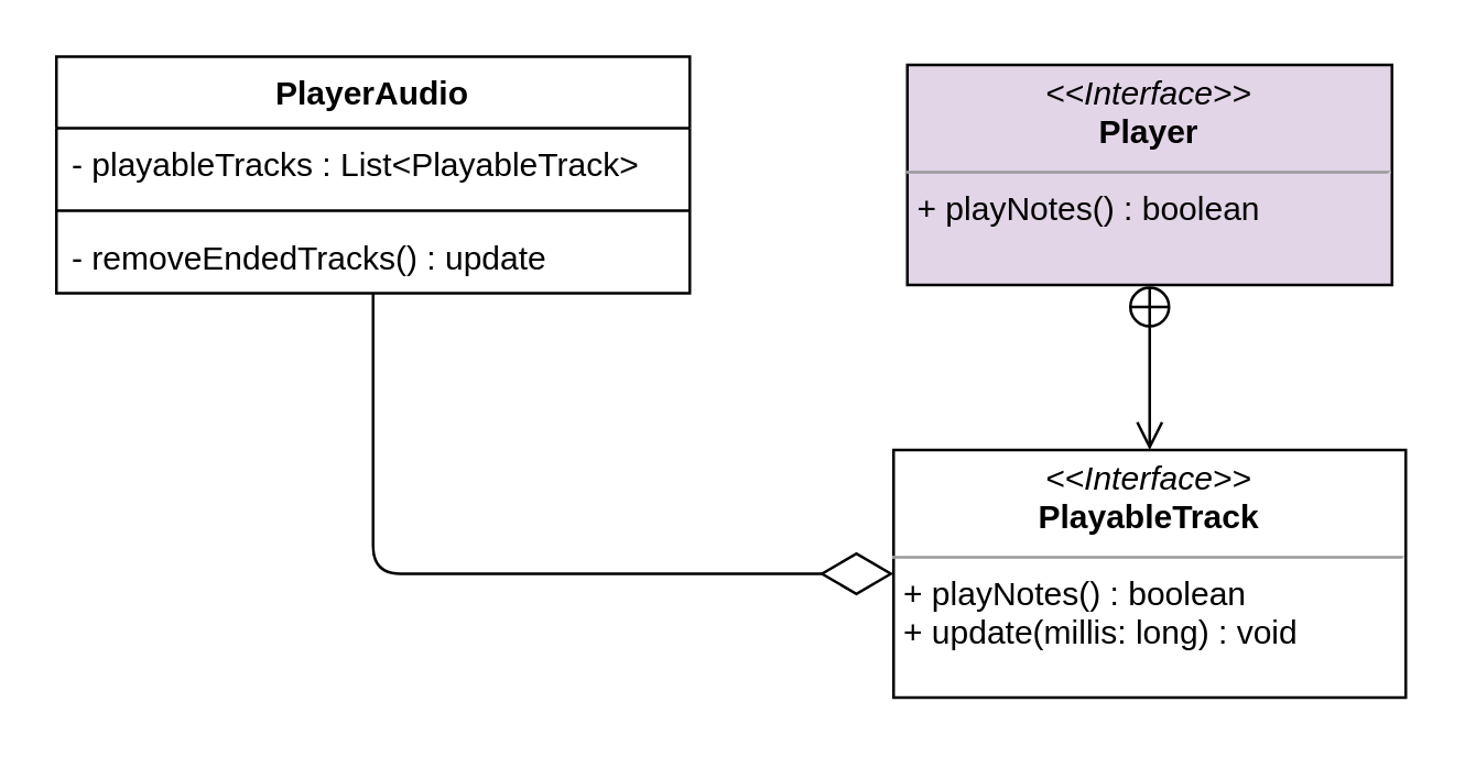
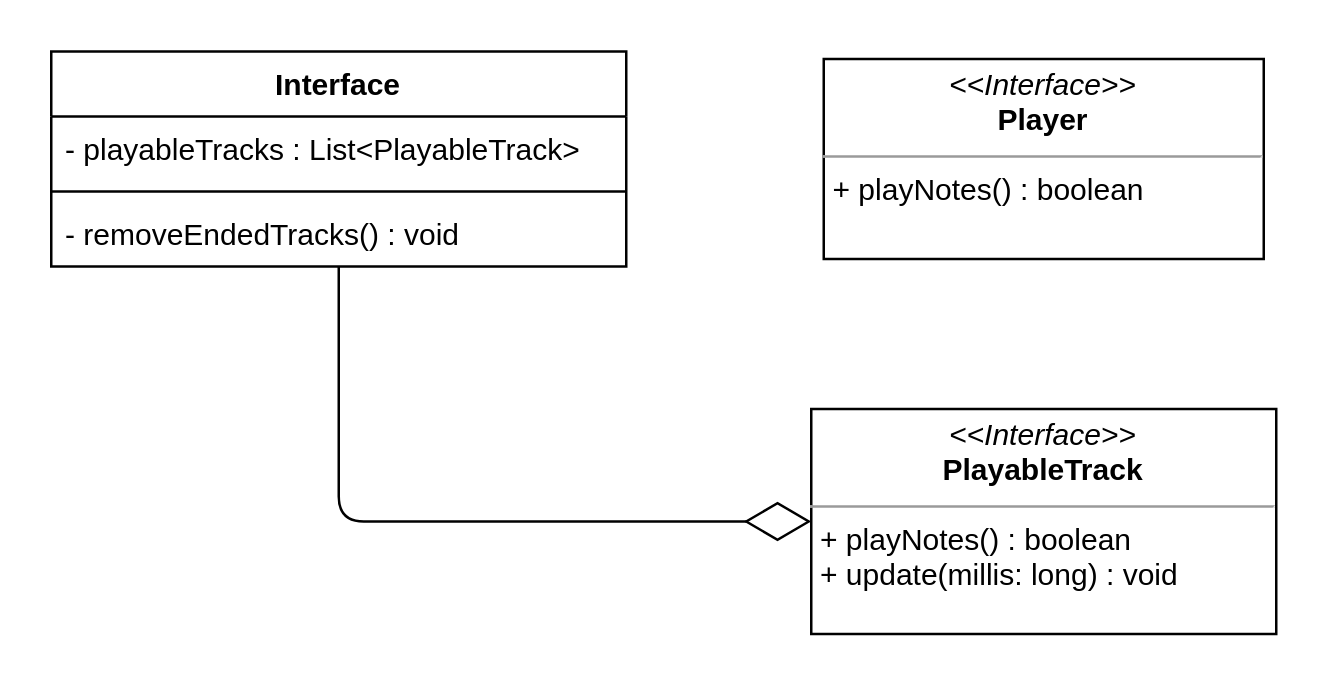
  <mxCell id="0" />
  <mxCell id="1" parent="0" />
  <mxCell id="2" value="&lt;p style=&quot;margin: 0px ; margin-top: 4px ; text-align: center&quot;&gt;&lt;i&gt;&amp;lt;&amp;lt;Interface&amp;gt;&amp;gt;&lt;/i&gt;&lt;br&gt;&lt;b&gt;PlayableTrack&lt;/b&gt;&lt;/p&gt;&lt;hr size=&quot;1&quot;&gt;&lt;p style=&quot;margin: 0px ; margin-left: 4px&quot;&gt;+ playNotes() : boolean&lt;/p&gt;&lt;p style=&quot;margin: 0px ; margin-left: 4px&quot;&gt;+ update(millis: long) : void&lt;/p&gt;" style="verticalAlign=top;align=left;overflow=fill;fontSize=12;fontFamily=Helvetica;html=1;" vertex="1" parent="1"><mxGeometry x="324" y="163" width="186" height="90" as="geometry" /></mxCell>
- <mxCell id="3" value="&lt;p style=&quot;margin: 0px ; margin-top: 4px ; text-align: center&quot;&gt;&lt;i&gt;&amp;lt;&amp;lt;Interface&amp;gt;&amp;gt;&lt;/i&gt;&lt;br&gt;&lt;b&gt;Player&lt;/b&gt;&lt;/p&gt;&lt;hr size=&quot;1&quot;&gt;&lt;p style=&quot;margin: 0px ; margin-left: 4px&quot;&gt;&lt;/p&gt;&lt;p style=&quot;margin: 0px ; margin-left: 4px&quot;&gt;+ playNotes() : boolean&lt;/p&gt;" style="verticalAlign=top;align=left;overflow=fill;fontSize=12;fontFamily=Helvetica;html=1;fillColor=#e1d5e7;" vertex="1" parent="1"><mxGeometry x="329" y="23" width="176" height="80" as="geometry" /></mxCell>
- <mxCell id="4" value="" style="endArrow=open;startArrow=circlePlus;endFill=0;startFill=0;endSize=8;html=1;" edge="1" parent="1" source="3" target="2"><mxGeometry width="160" relative="1" as="geometry"><mxPoint x="130" y="223" as="sourcePoint" /><mxPoint x="290" y="223" as="targetPoint" /></mxGeometry></mxCell>
+ <mxCell id="3" value="&lt;p style=&quot;margin: 0px ; margin-top: 4px ; text-align: center&quot;&gt;&lt;i&gt;&amp;lt;&amp;lt;Interface&amp;gt;&amp;gt;&lt;/i&gt;&lt;br&gt;&lt;b&gt;Player&lt;/b&gt;&lt;/p&gt;&lt;hr size=&quot;1&quot;&gt;&lt;p style=&quot;margin: 0px ; margin-left: 4px&quot;&gt;&lt;/p&gt;&lt;p style=&quot;margin: 0px ; margin-left: 4px&quot;&gt;+ playNotes() : boolean&lt;/p&gt;" style="verticalAlign=top;align=left;overflow=fill;fontSize=12;fontFamily=Helvetica;html=1;" vertex="1" parent="1"><mxGeometry x="329" y="23" width="176" height="80" as="geometry" /></mxCell>
  <mxCell id="5" value="" style="endArrow=diamondThin;endFill=0;endSize=24;html=1;" edge="1" parent="1" source="6" target="2"><mxGeometry width="160" relative="1" as="geometry"><mxPoint x="135" y="108" as="sourcePoint" /><mxPoint x="260" y="163" as="targetPoint" /><Array as="points"><mxPoint x="135" y="208" /></Array></mxGeometry></mxCell>
- <mxCell id="6" value="PlayerAudio" style="swimlane;fontStyle=1;align=center;verticalAlign=top;childLayout=stackLayout;horizontal=1;startSize=26;horizontalStack=0;resizeParent=1;resizeParentMax=0;resizeLast=0;collapsible=1;marginBottom=0;" vertex="1" parent="1"><mxGeometry x="20" y="20" width="230" height="86" as="geometry" /></mxCell>
+ <mxCell id="6" value="Interface" style="swimlane;fontStyle=1;align=center;verticalAlign=top;childLayout=stackLayout;horizontal=1;startSize=26;horizontalStack=0;resizeParent=1;resizeParentMax=0;resizeLast=0;collapsible=1;marginBottom=0;" vertex="1" parent="1"><mxGeometry x="20" y="20" width="230" height="86" as="geometry" /></mxCell>
  <mxCell id="7" value="- playableTracks : List&lt;PlayableTrack&gt; " style="text;strokeColor=none;fillColor=none;align=left;verticalAlign=top;spacingLeft=4;spacingRight=4;overflow=hidden;rotatable=0;points=[[0,0.5],[1,0.5]];portConstraint=eastwest;" vertex="1" parent="6"><mxGeometry y="26" width="230" height="26" as="geometry" /></mxCell>
  <mxCell id="8" value="" style="line;strokeWidth=1;fillColor=none;align=left;verticalAlign=middle;spacingTop=-1;spacingLeft=3;spacingRight=3;rotatable=0;labelPosition=right;points=[];portConstraint=eastwest;" vertex="1" parent="6"><mxGeometry y="52" width="230" height="8" as="geometry" /></mxCell>
- <mxCell id="9" value="- removeEndedTracks() : update&#10;" style="text;strokeColor=none;fillColor=none;align=left;verticalAlign=top;spacingLeft=4;spacingRight=4;overflow=hidden;rotatable=0;points=[[0,0.5],[1,0.5]];portConstraint=eastwest;" vertex="1" parent="6"><mxGeometry y="60" width="230" height="26" as="geometry" /></mxCell>
+ <mxCell id="9" value="- removeEndedTracks() : void&#10;" style="text;strokeColor=none;fillColor=none;align=left;verticalAlign=top;spacingLeft=4;spacingRight=4;overflow=hidden;rotatable=0;points=[[0,0.5],[1,0.5]];portConstraint=eastwest;" vertex="1" parent="6"><mxGeometry y="60" width="230" height="26" as="geometry" /></mxCell>
